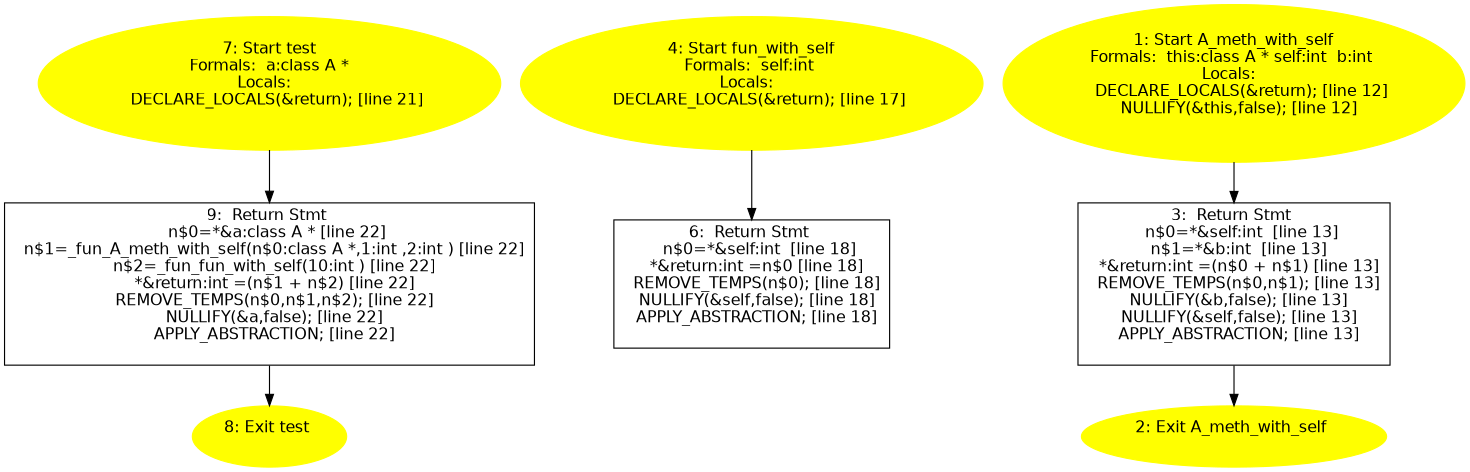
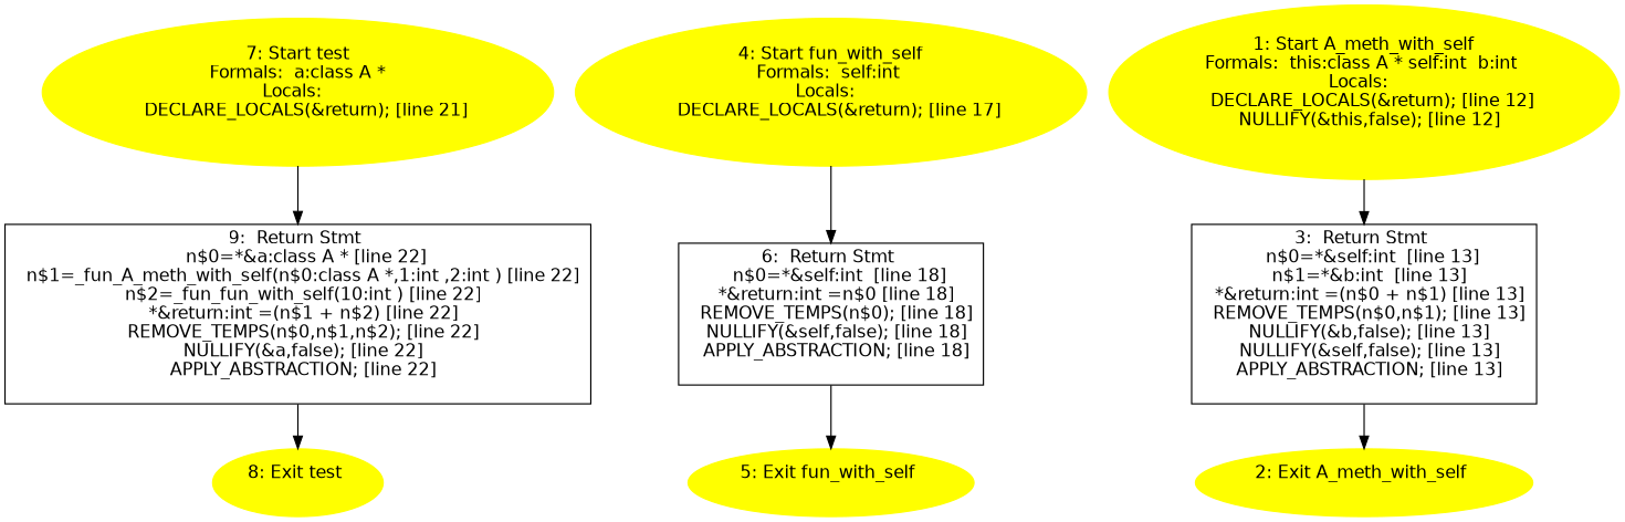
  digraph {
    fontname="DejaVu Sans"
    node [fontname="DejaVu Sans" color=yellow style=filled]
    edge [fontname="DejaVu Sans"]
    n1 [label="9:  Return Stmt \n   n$0=*&a:class A * [line 22]\n  n$1=_fun_A_meth_with_self(n$0:class A *,1:int ,2:int ) [line 22]\n  n$2=_fun_fun_with_self(10:int ) [line 22]\n  *&return:int =(n$1 + n$2) [line 22]\n  REMOVE_TEMPS(n$0,n$1,n$2); [line 22]\n  NULLIFY(&a,false); [line 22]\n  APPLY_ABSTRACTION; [line 22]\n " shape=box color="" style=""]
    n2 [label="8: Exit test \n  "]
    n3 [label="7: Start test\nFormals:  a:class A *\nLocals:  \n   DECLARE_LOCALS(&return); [line 21]\n "]
    n4 [label="6:  Return Stmt \n   n$0=*&self:int  [line 18]\n  *&return:int =n$0 [line 18]\n  REMOVE_TEMPS(n$0); [line 18]\n  NULLIFY(&self,false); [line 18]\n  APPLY_ABSTRACTION; [line 18]\n " shape=box color="" style=""]
+   n5 [label="5: Exit fun_with_self \n  "]
    n6 [label="4: Start fun_with_self\nFormals:  self:int \nLocals:  \n   DECLARE_LOCALS(&return); [line 17]\n "]
    n7 [label="3:  Return Stmt \n   n$0=*&self:int  [line 13]\n  n$1=*&b:int  [line 13]\n  *&return:int =(n$0 + n$1) [line 13]\n  REMOVE_TEMPS(n$0,n$1); [line 13]\n  NULLIFY(&b,false); [line 13]\n  NULLIFY(&self,false); [line 13]\n  APPLY_ABSTRACTION; [line 13]\n " shape=box color="" style=""]
    n8 [label="2: Exit A_meth_with_self \n  "]
    n9 [label="1: Start A_meth_with_self\nFormals:  this:class A * self:int  b:int \nLocals:  \n   DECLARE_LOCALS(&return); [line 12]\n  NULLIFY(&this,false); [line 12]\n "]
    n1 -> n2
    n3 -> n1
+   n4 -> n5
    n6 -> n4
    n7 -> n8
    n9 -> n7
  }
